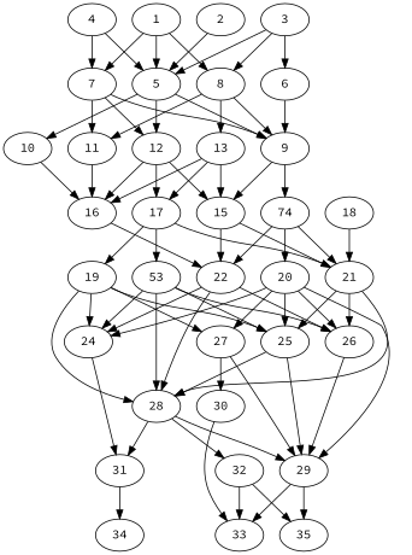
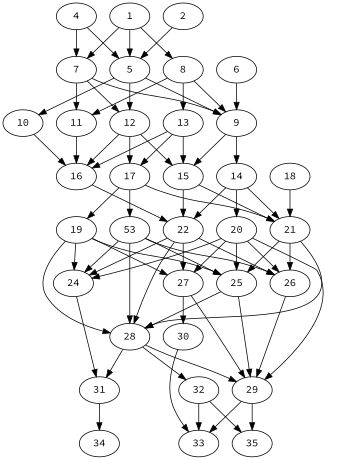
  digraph {
    fontname="Source Code Pro"
    node [alpha=0.06 expect_size=25364480 fontname="Source Code Pro"]
    edge [fontname="Source Code Pro"]
    1 [expect_size=40410112]
    5 [alpha=0.18 expect_size=5409792]
    7 [alpha=0.14 expect_size=7238656]
    8 [alpha=0.03 expect_size=43940864]
    9 [alpha=0.02 expect_size=45731840]
    10 [alpha=0.11 expect_size=24988672]
    12 [alpha=0.02 expect_size=18406400]
    11 [alpha=0.02 expect_size=5309440]
    13 [alpha=0.10 expect_size=22917120]
-   14 [expect_size=25991168 label=74]
+   14 [expect_size=25991168]
    15 [alpha=0.10 expect_size=29252608]
    16 [alpha=0.14]
    17 [alpha=0.03 expect_size=27315200]
    2 [alpha=0.02 expect_size=51986432]
-   3 [alpha=0.01 expect_size=25683968]
    6 [alpha=0.01 expect_size=50714624]
    4 [alpha=0.01 expect_size=19159040]
    20 [alpha=0.00]
    21 [alpha=0.03 expect_size=52199424]
    22 [expect_size=9679872]
    19 [alpha=0.12 expect_size=21417984]
    n22 [alpha=0.17 expect_size=13968384 label=53]
    18 [alpha=0.19 expect_size=13678592]
    24 [alpha=0.15 expect_size=38572032]
    25 [alpha=0.12 expect_size=52150272]
    27 [expect_size=14900224]
    26 [alpha=0.09 expect_size=29395968]
    29 [alpha=0.11 expect_size=20609024]
    28 [alpha=0.20 expect_size=22414336]
    31 [alpha=0.10 expect_size=49381376]
    30 [alpha=0.10 expect_size=49114112]
    32 [alpha=0.15 expect_size=9393152]
    33 [alpha=0.08 expect_size=23079936]
    35 [alpha=0.00 expect_size=50790400]
    34 [alpha=0.09 expect_size=16510976]
    1 -> 5
    1 -> 7
    1 -> 8
    5 -> 9
    5 -> 10
    5 -> 12
    7 -> 9
    7 -> 12
    7 -> 11
    8 -> 9
    8 -> 11
    8 -> 13
    9 -> 14
    9 -> 15
    10 -> 16
    12 -> 15
    12 -> 16
    12 -> 17
    11 -> 16
    13 -> 15
    13 -> 16
    13 -> 17
    14 -> 20
    14 -> 21
    14 -> 22
    15 -> 21
    15 -> 22
    16 -> 22
    17 -> 21
    17 -> 19
    17 -> n22
    2 -> 5
-   3 -> 5
-   3 -> 8
-   3 -> 6
    6 -> 9
    4 -> 5
    4 -> 7
    20 -> 24
    20 -> 25
    20 -> 27
    20 -> 26
    20 -> 29
    21 -> 25
    21 -> 26
    21 -> 28
    22 -> 24
+   22 -> 27
    22 -> 26
    22 -> 28
    19 -> 24
    19 -> 25
    19 -> 27
    19 -> 28
    n22 -> 24
    n22 -> 25
    n22 -> 26
    n22 -> 28
    18 -> 21
    24 -> 31
    25 -> 29
    25 -> 28
    27 -> 29
    27 -> 30
    26 -> 29
    29 -> 33
    29 -> 35
    28 -> 29
    28 -> 31
    28 -> 32
    31 -> 34
    30 -> 33
    32 -> 33
    32 -> 35
  }
